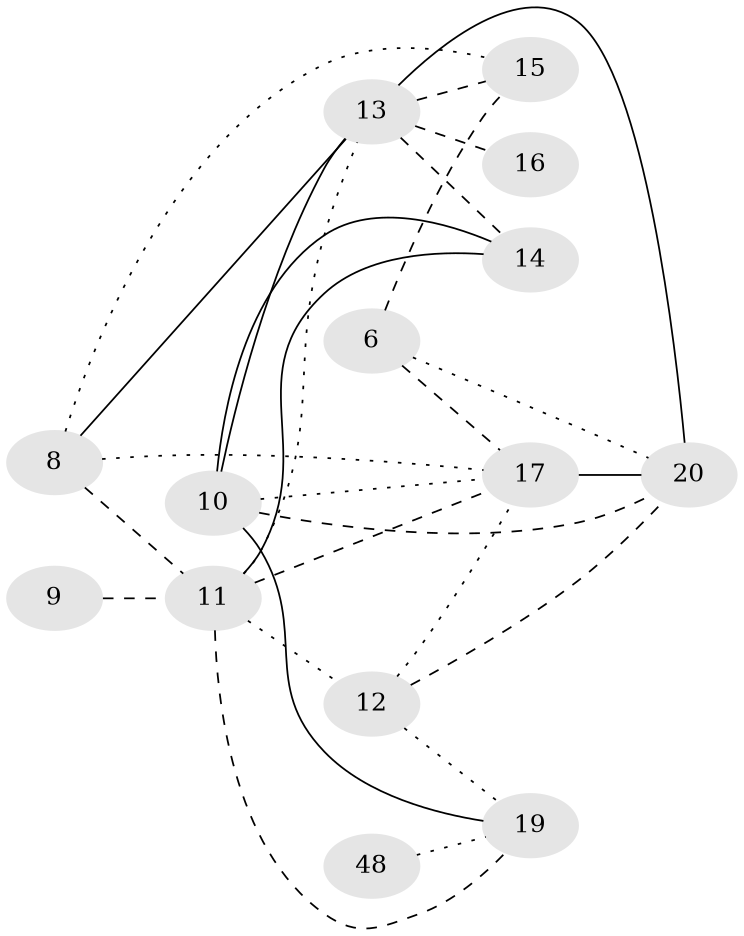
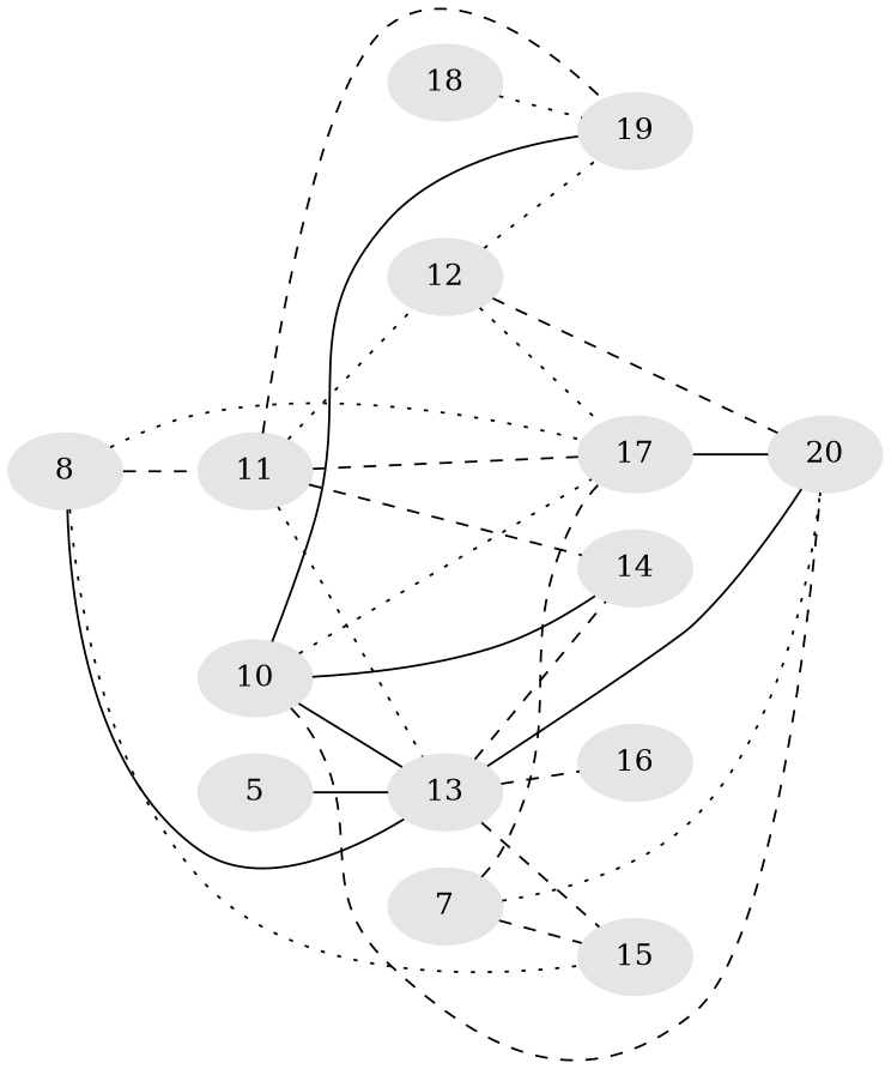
  graph {
    rankdir=LR
    node [color=gray90 style=filled]
    edge [style=dashed weight=1.0]
+   5
    13
    15
    20
    14
    16
-   9
    11
    12
    19
    17
-   7 [label=6]
+   7
    8
    10
-   18 [label=48]
+   18
+   5 -- 13 [style=solid]
    13 -- 15
    13 -- 20 [style=solid]
    13 -- 14
    13 -- 16
-   9 -- 11 [weight=4.0]
    11 -- 13 [style=dotted]
-   11 -- 14 [style=solid weight=2.0]
+   11 -- 14 [weight=2.0]
    11 -- 12 [style=dotted]
    11 -- 19
    11 -- 17 [weight=3.0]
    12 -- 20
    12 -- 19 [style=dotted]
    12 -- 17 [style=dotted weight=2.0]
    17 -- 20 [style=solid weight=4.0]
    7 -- 15
    7 -- 20 [style=dotted]
    7 -- 17 [weight=2.0]
    8 -- 13 [style=solid]
    8 -- 15 [style=dotted]
    8 -- 11 [weight=3.0]
    8 -- 17 [style=dotted]
    10 -- 13 [style=solid]
    10 -- 20
    10 -- 14 [style=solid weight=2.0]
    10 -- 19 [style=solid]
    10 -- 17 [style=dotted]
    18 -- 19 [style=dotted]
  }
